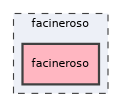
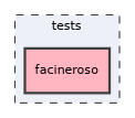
  digraph {
    compound=true
    n1 [color=grey25 fillcolor=lightpink fontname=Helvetica fontsize=10 label=facineroso shape=box style="filled,bold,"]
    subgraph cluster_1 {
      bgcolor="#edf0f7"
      fontname=Helvetica
      fontsize=10
-     label=facineroso
+     label=tests
      pencolor=grey25
      style="filled,dashed,"
      n1
    }
  }
